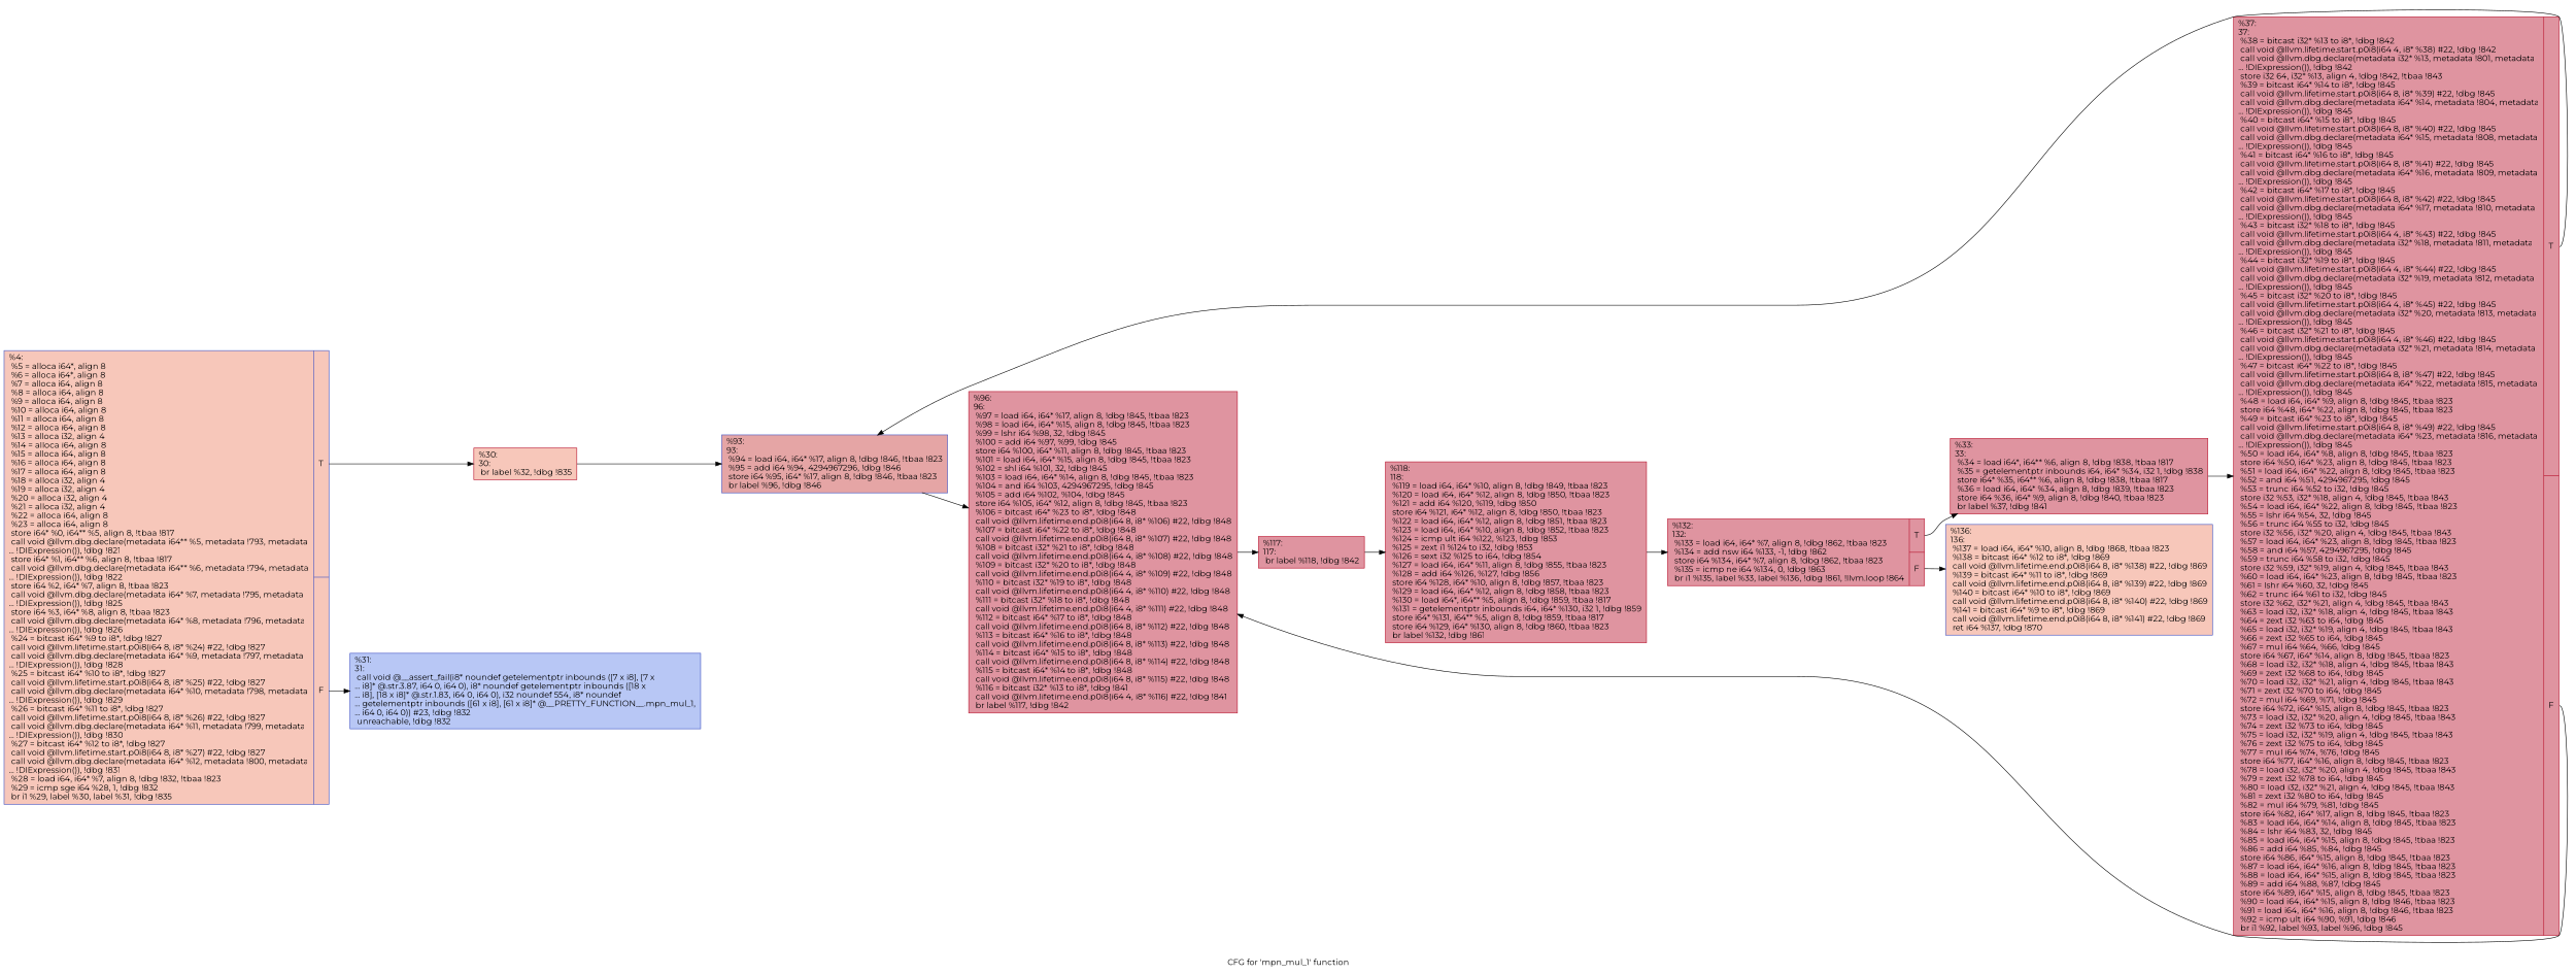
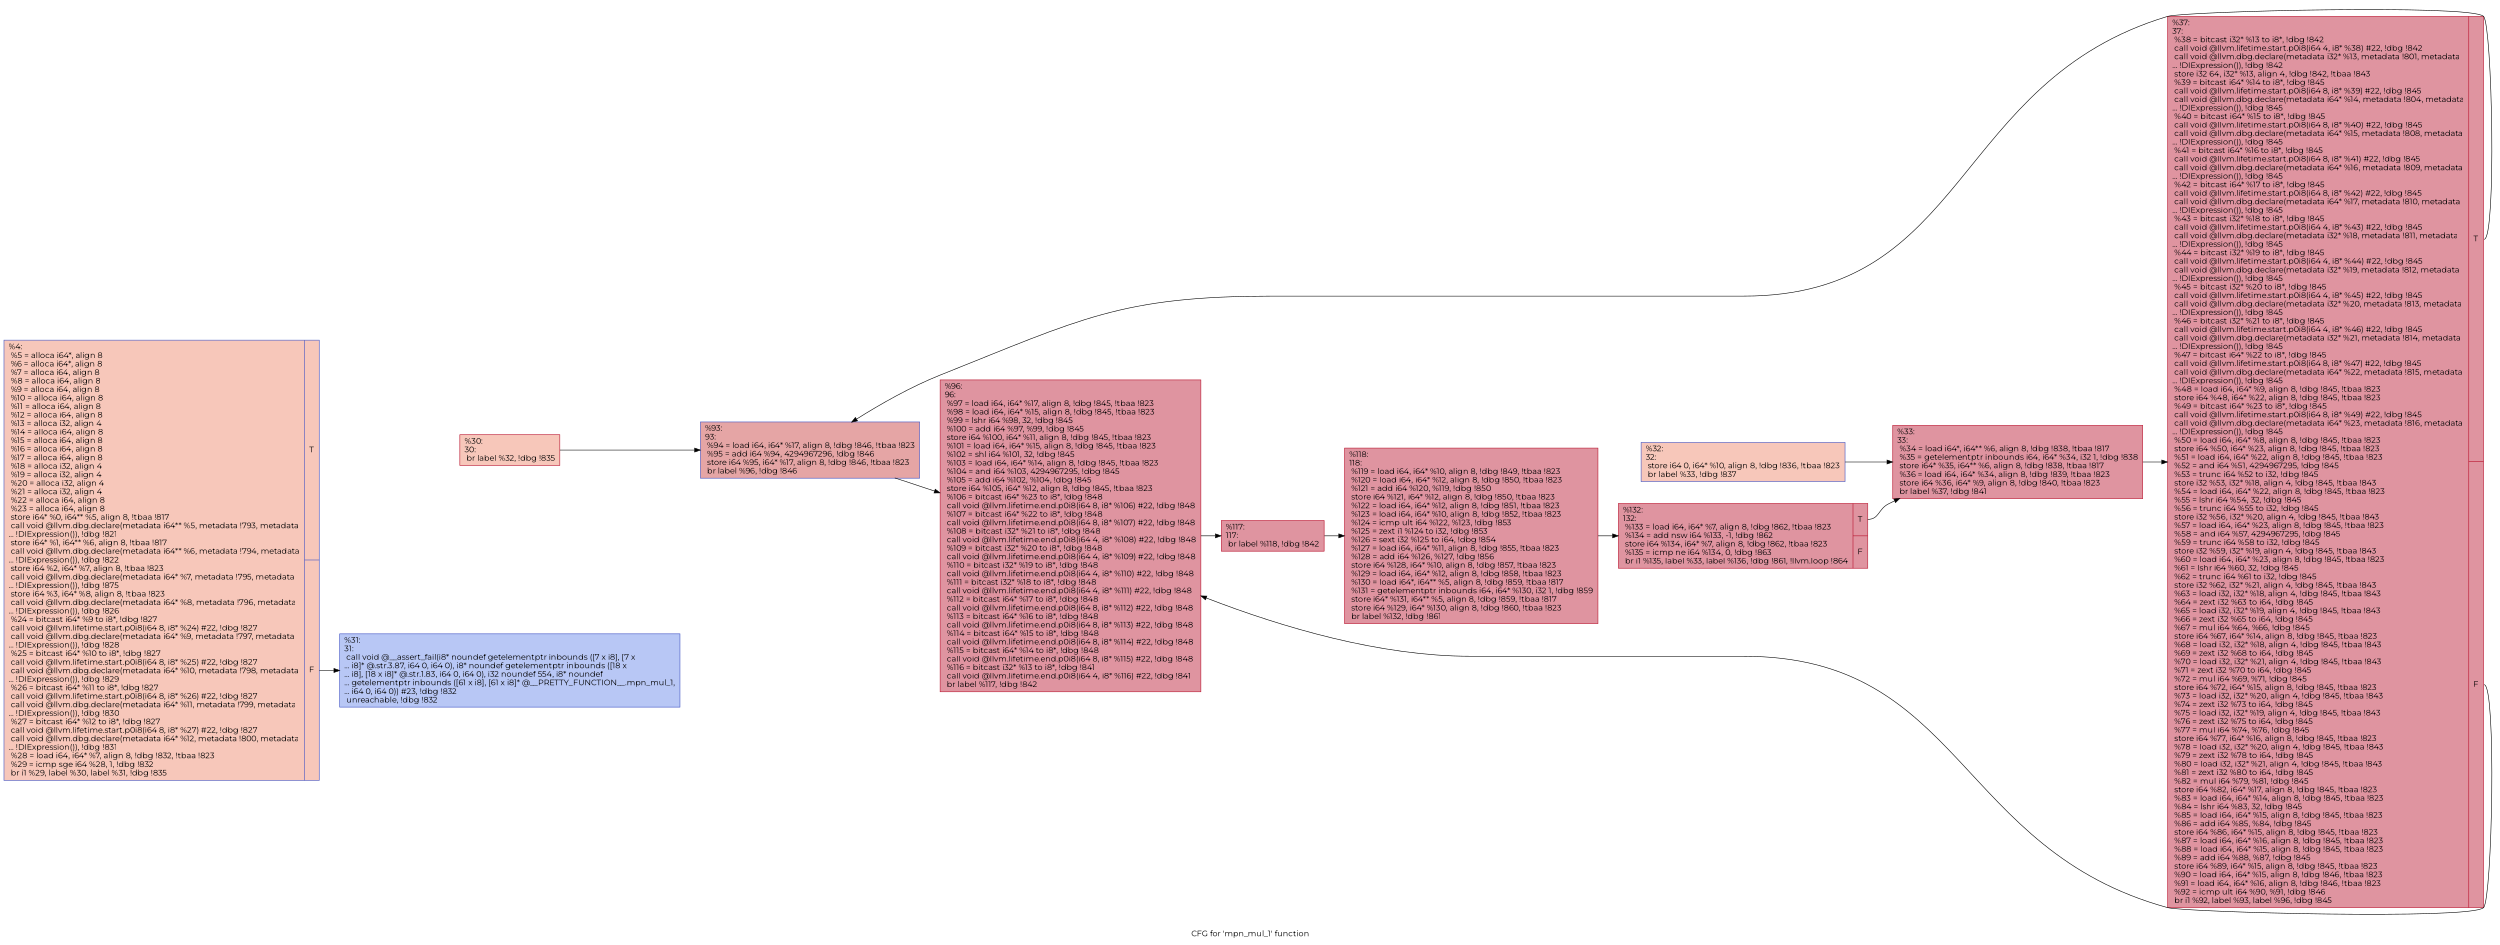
  digraph {
    fontname=Montserrat
    label="CFG for 'mpn_mul_1' function"
    rankdir=LR
    node [color="#b70d28ff" fillcolor="#b70d2870" fontname=Montserrat shape=record style=filled]
    edge [fontname=Montserrat]
-   n1 [color="#3d50c3ff" fillcolor="#ec7f6370" label="{%4:\l  %5 = alloca i64*, align 8\l  %6 = alloca i64*, align 8\l  %7 = alloca i64, align 8\l  %8 = alloca i64, align 8\l  %9 = alloca i64, align 8\l  %10 = alloca i64, align 8\l  %11 = alloca i64, align 8\l  %12 = alloca i64, align 8\l  %13 = alloca i32, align 4\l  %14 = alloca i64, align 8\l  %15 = alloca i64, align 8\l  %16 = alloca i64, align 8\l  %17 = alloca i64, align 8\l  %18 = alloca i32, align 4\l  %19 = alloca i32, align 4\l  %20 = alloca i32, align 4\l  %21 = alloca i32, align 4\l  %22 = alloca i64, align 8\l  %23 = alloca i64, align 8\l  store i64* %0, i64** %5, align 8, !tbaa !817\l  call void @llvm.dbg.declare(metadata i64** %5, metadata !793, metadata\l... !DIExpression()), !dbg !821\l  store i64* %1, i64** %6, align 8, !tbaa !817\l  call void @llvm.dbg.declare(metadata i64** %6, metadata !794, metadata\l... !DIExpression()), !dbg !822\l  store i64 %2, i64* %7, align 8, !tbaa !823\l  call void @llvm.dbg.declare(metadata i64* %7, metadata !795, metadata\l... !DIExpression()), !dbg !825\l  store i64 %3, i64* %8, align 8, !tbaa !823\l  call void @llvm.dbg.declare(metadata i64* %8, metadata !796, metadata\l... !DIExpression()), !dbg !826\l  %24 = bitcast i64* %9 to i8*, !dbg !827\l  call void @llvm.lifetime.start.p0i8(i64 8, i8* %24) #22, !dbg !827\l  call void @llvm.dbg.declare(metadata i64* %9, metadata !797, metadata\l... !DIExpression()), !dbg !828\l  %25 = bitcast i64* %10 to i8*, !dbg !827\l  call void @llvm.lifetime.start.p0i8(i64 8, i8* %25) #22, !dbg !827\l  call void @llvm.dbg.declare(metadata i64* %10, metadata !798, metadata\l... !DIExpression()), !dbg !829\l  %26 = bitcast i64* %11 to i8*, !dbg !827\l  call void @llvm.lifetime.start.p0i8(i64 8, i8* %26) #22, !dbg !827\l  call void @llvm.dbg.declare(metadata i64* %11, metadata !799, metadata\l... !DIExpression()), !dbg !830\l  %27 = bitcast i64* %12 to i8*, !dbg !827\l  call void @llvm.lifetime.start.p0i8(i64 8, i8* %27) #22, !dbg !827\l  call void @llvm.dbg.declare(metadata i64* %12, metadata !800, metadata\l... !DIExpression()), !dbg !831\l  %28 = load i64, i64* %7, align 8, !dbg !832, !tbaa !823\l  %29 = icmp sge i64 %28, 1, !dbg !832\l  br i1 %29, label %30, label %31, !dbg !835\l|{<s0>T|<s1>F}}"]
+   n1 [color="#3d50c3ff" fillcolor="#ec7f6370" label="{%4:\l  %5 = alloca i64*, align 8\l  %6 = alloca i64*, align 8\l  %7 = alloca i64, align 8\l  %8 = alloca i64, align 8\l  %9 = alloca i64, align 8\l  %10 = alloca i64, align 8\l  %11 = alloca i64, align 8\l  %12 = alloca i64, align 8\l  %13 = alloca i32, align 4\l  %14 = alloca i64, align 8\l  %15 = alloca i64, align 8\l  %16 = alloca i64, align 8\l  %17 = alloca i64, align 8\l  %18 = alloca i32, align 4\l  %19 = alloca i32, align 4\l  %20 = alloca i32, align 4\l  %21 = alloca i32, align 4\l  %22 = alloca i64, align 8\l  %23 = alloca i64, align 8\l  store i64* %0, i64** %5, align 8, !tbaa !817\l  call void @llvm.dbg.declare(metadata i64** %5, metadata !793, metadata\l... !DIExpression()), !dbg !821\l  store i64* %1, i64** %6, align 8, !tbaa !817\l  call void @llvm.dbg.declare(metadata i64** %6, metadata !794, metadata\l... !DIExpression()), !dbg !822\l  store i64 %2, i64* %7, align 8, !tbaa !823\l  call void @llvm.dbg.declare(metadata i64* %7, metadata !795, metadata\l... !DIExpression()), !dbg !875\l  store i64 %3, i64* %8, align 8, !tbaa !823\l  call void @llvm.dbg.declare(metadata i64* %8, metadata !796, metadata\l... !DIExpression()), !dbg !826\l  %24 = bitcast i64* %9 to i8*, !dbg !827\l  call void @llvm.lifetime.start.p0i8(i64 8, i8* %24) #22, !dbg !827\l  call void @llvm.dbg.declare(metadata i64* %9, metadata !797, metadata\l... !DIExpression()), !dbg !828\l  %25 = bitcast i64* %10 to i8*, !dbg !827\l  call void @llvm.lifetime.start.p0i8(i64 8, i8* %25) #22, !dbg !827\l  call void @llvm.dbg.declare(metadata i64* %10, metadata !798, metadata\l... !DIExpression()), !dbg !829\l  %26 = bitcast i64* %11 to i8*, !dbg !827\l  call void @llvm.lifetime.start.p0i8(i64 8, i8* %26) #22, !dbg !827\l  call void @llvm.dbg.declare(metadata i64* %11, metadata !799, metadata\l... !DIExpression()), !dbg !830\l  %27 = bitcast i64* %12 to i8*, !dbg !827\l  call void @llvm.lifetime.start.p0i8(i64 8, i8* %27) #22, !dbg !827\l  call void @llvm.dbg.declare(metadata i64* %12, metadata !800, metadata\l... !DIExpression()), !dbg !831\l  %28 = load i64, i64* %7, align 8, !dbg !832, !tbaa !823\l  %29 = icmp sge i64 %28, 1, !dbg !832\l  br i1 %29, label %30, label %31, !dbg !835\l|{<s0>T|<s1>F}}"]
    n2 [fillcolor="#ec7f6370" label="{%30:\l30:                                               \l  br label %32, !dbg !835\l}"]
    n3 [color="#3d50c3ff" fillcolor="#5f7fe870" label="{%31:\l31:                                               \l  call void @__assert_fail(i8* noundef getelementptr inbounds ([7 x i8], [7 x\l... i8]* @.str.3.87, i64 0, i64 0), i8* noundef getelementptr inbounds ([18 x\l... i8], [18 x i8]* @.str.1.83, i64 0, i64 0), i32 noundef 554, i8* noundef\l... getelementptr inbounds ([61 x i8], [61 x i8]* @__PRETTY_FUNCTION__.mpn_mul_1,\l... i64 0, i64 0)) #23, !dbg !832\l  unreachable, !dbg !832\l}"]
    n4 [color="#3d50c3ff" fillcolor="#c5333470" label="{%93:\l93:                                               \l  %94 = load i64, i64* %17, align 8, !dbg !846, !tbaa !823\l  %95 = add i64 %94, 4294967296, !dbg !846\l  store i64 %95, i64* %17, align 8, !dbg !846, !tbaa !823\l  br label %96, !dbg !846\l}"]
+   n5 [color="#3d50c3ff" fillcolor="#ec7f6370" label="{%32:\l32:                                               \l  store i64 0, i64* %10, align 8, !dbg !836, !tbaa !823\l  br label %33, !dbg !837\l}"]
    n6 [label="{%33:\l33:                                               \l  %34 = load i64*, i64** %6, align 8, !dbg !838, !tbaa !817\l  %35 = getelementptr inbounds i64, i64* %34, i32 1, !dbg !838\l  store i64* %35, i64** %6, align 8, !dbg !838, !tbaa !817\l  %36 = load i64, i64* %34, align 8, !dbg !839, !tbaa !823\l  store i64 %36, i64* %9, align 8, !dbg !840, !tbaa !823\l  br label %37, !dbg !841\l}"]
    n7 [label="{%37:\l37:                                               \l  %38 = bitcast i32* %13 to i8*, !dbg !842\l  call void @llvm.lifetime.start.p0i8(i64 4, i8* %38) #22, !dbg !842\l  call void @llvm.dbg.declare(metadata i32* %13, metadata !801, metadata\l... !DIExpression()), !dbg !842\l  store i32 64, i32* %13, align 4, !dbg !842, !tbaa !843\l  %39 = bitcast i64* %14 to i8*, !dbg !845\l  call void @llvm.lifetime.start.p0i8(i64 8, i8* %39) #22, !dbg !845\l  call void @llvm.dbg.declare(metadata i64* %14, metadata !804, metadata\l... !DIExpression()), !dbg !845\l  %40 = bitcast i64* %15 to i8*, !dbg !845\l  call void @llvm.lifetime.start.p0i8(i64 8, i8* %40) #22, !dbg !845\l  call void @llvm.dbg.declare(metadata i64* %15, metadata !808, metadata\l... !DIExpression()), !dbg !845\l  %41 = bitcast i64* %16 to i8*, !dbg !845\l  call void @llvm.lifetime.start.p0i8(i64 8, i8* %41) #22, !dbg !845\l  call void @llvm.dbg.declare(metadata i64* %16, metadata !809, metadata\l... !DIExpression()), !dbg !845\l  %42 = bitcast i64* %17 to i8*, !dbg !845\l  call void @llvm.lifetime.start.p0i8(i64 8, i8* %42) #22, !dbg !845\l  call void @llvm.dbg.declare(metadata i64* %17, metadata !810, metadata\l... !DIExpression()), !dbg !845\l  %43 = bitcast i32* %18 to i8*, !dbg !845\l  call void @llvm.lifetime.start.p0i8(i64 4, i8* %43) #22, !dbg !845\l  call void @llvm.dbg.declare(metadata i32* %18, metadata !811, metadata\l... !DIExpression()), !dbg !845\l  %44 = bitcast i32* %19 to i8*, !dbg !845\l  call void @llvm.lifetime.start.p0i8(i64 4, i8* %44) #22, !dbg !845\l  call void @llvm.dbg.declare(metadata i32* %19, metadata !812, metadata\l... !DIExpression()), !dbg !845\l  %45 = bitcast i32* %20 to i8*, !dbg !845\l  call void @llvm.lifetime.start.p0i8(i64 4, i8* %45) #22, !dbg !845\l  call void @llvm.dbg.declare(metadata i32* %20, metadata !813, metadata\l... !DIExpression()), !dbg !845\l  %46 = bitcast i32* %21 to i8*, !dbg !845\l  call void @llvm.lifetime.start.p0i8(i64 4, i8* %46) #22, !dbg !845\l  call void @llvm.dbg.declare(metadata i32* %21, metadata !814, metadata\l... !DIExpression()), !dbg !845\l  %47 = bitcast i64* %22 to i8*, !dbg !845\l  call void @llvm.lifetime.start.p0i8(i64 8, i8* %47) #22, !dbg !845\l  call void @llvm.dbg.declare(metadata i64* %22, metadata !815, metadata\l... !DIExpression()), !dbg !845\l  %48 = load i64, i64* %9, align 8, !dbg !845, !tbaa !823\l  store i64 %48, i64* %22, align 8, !dbg !845, !tbaa !823\l  %49 = bitcast i64* %23 to i8*, !dbg !845\l  call void @llvm.lifetime.start.p0i8(i64 8, i8* %49) #22, !dbg !845\l  call void @llvm.dbg.declare(metadata i64* %23, metadata !816, metadata\l... !DIExpression()), !dbg !845\l  %50 = load i64, i64* %8, align 8, !dbg !845, !tbaa !823\l  store i64 %50, i64* %23, align 8, !dbg !845, !tbaa !823\l  %51 = load i64, i64* %22, align 8, !dbg !845, !tbaa !823\l  %52 = and i64 %51, 4294967295, !dbg !845\l  %53 = trunc i64 %52 to i32, !dbg !845\l  store i32 %53, i32* %18, align 4, !dbg !845, !tbaa !843\l  %54 = load i64, i64* %22, align 8, !dbg !845, !tbaa !823\l  %55 = lshr i64 %54, 32, !dbg !845\l  %56 = trunc i64 %55 to i32, !dbg !845\l  store i32 %56, i32* %20, align 4, !dbg !845, !tbaa !843\l  %57 = load i64, i64* %23, align 8, !dbg !845, !tbaa !823\l  %58 = and i64 %57, 4294967295, !dbg !845\l  %59 = trunc i64 %58 to i32, !dbg !845\l  store i32 %59, i32* %19, align 4, !dbg !845, !tbaa !843\l  %60 = load i64, i64* %23, align 8, !dbg !845, !tbaa !823\l  %61 = lshr i64 %60, 32, !dbg !845\l  %62 = trunc i64 %61 to i32, !dbg !845\l  store i32 %62, i32* %21, align 4, !dbg !845, !tbaa !843\l  %63 = load i32, i32* %18, align 4, !dbg !845, !tbaa !843\l  %64 = zext i32 %63 to i64, !dbg !845\l  %65 = load i32, i32* %19, align 4, !dbg !845, !tbaa !843\l  %66 = zext i32 %65 to i64, !dbg !845\l  %67 = mul i64 %64, %66, !dbg !845\l  store i64 %67, i64* %14, align 8, !dbg !845, !tbaa !823\l  %68 = load i32, i32* %18, align 4, !dbg !845, !tbaa !843\l  %69 = zext i32 %68 to i64, !dbg !845\l  %70 = load i32, i32* %21, align 4, !dbg !845, !tbaa !843\l  %71 = zext i32 %70 to i64, !dbg !845\l  %72 = mul i64 %69, %71, !dbg !845\l  store i64 %72, i64* %15, align 8, !dbg !845, !tbaa !823\l  %73 = load i32, i32* %20, align 4, !dbg !845, !tbaa !843\l  %74 = zext i32 %73 to i64, !dbg !845\l  %75 = load i32, i32* %19, align 4, !dbg !845, !tbaa !843\l  %76 = zext i32 %75 to i64, !dbg !845\l  %77 = mul i64 %74, %76, !dbg !845\l  store i64 %77, i64* %16, align 8, !dbg !845, !tbaa !823\l  %78 = load i32, i32* %20, align 4, !dbg !845, !tbaa !843\l  %79 = zext i32 %78 to i64, !dbg !845\l  %80 = load i32, i32* %21, align 4, !dbg !845, !tbaa !843\l  %81 = zext i32 %80 to i64, !dbg !845\l  %82 = mul i64 %79, %81, !dbg !845\l  store i64 %82, i64* %17, align 8, !dbg !845, !tbaa !823\l  %83 = load i64, i64* %14, align 8, !dbg !845, !tbaa !823\l  %84 = lshr i64 %83, 32, !dbg !845\l  %85 = load i64, i64* %15, align 8, !dbg !845, !tbaa !823\l  %86 = add i64 %85, %84, !dbg !845\l  store i64 %86, i64* %15, align 8, !dbg !845, !tbaa !823\l  %87 = load i64, i64* %16, align 8, !dbg !845, !tbaa !823\l  %88 = load i64, i64* %15, align 8, !dbg !845, !tbaa !823\l  %89 = add i64 %88, %87, !dbg !845\l  store i64 %89, i64* %15, align 8, !dbg !845, !tbaa !823\l  %90 = load i64, i64* %15, align 8, !dbg !846, !tbaa !823\l  %91 = load i64, i64* %16, align 8, !dbg !846, !tbaa !823\l  %92 = icmp ult i64 %90, %91, !dbg !846\l  br i1 %92, label %93, label %96, !dbg !845\l|{<s0>T|<s1>F}}"]
    n8 [label="{%96:\l96:                                               \l  %97 = load i64, i64* %17, align 8, !dbg !845, !tbaa !823\l  %98 = load i64, i64* %15, align 8, !dbg !845, !tbaa !823\l  %99 = lshr i64 %98, 32, !dbg !845\l  %100 = add i64 %97, %99, !dbg !845\l  store i64 %100, i64* %11, align 8, !dbg !845, !tbaa !823\l  %101 = load i64, i64* %15, align 8, !dbg !845, !tbaa !823\l  %102 = shl i64 %101, 32, !dbg !845\l  %103 = load i64, i64* %14, align 8, !dbg !845, !tbaa !823\l  %104 = and i64 %103, 4294967295, !dbg !845\l  %105 = add i64 %102, %104, !dbg !845\l  store i64 %105, i64* %12, align 8, !dbg !845, !tbaa !823\l  %106 = bitcast i64* %23 to i8*, !dbg !848\l  call void @llvm.lifetime.end.p0i8(i64 8, i8* %106) #22, !dbg !848\l  %107 = bitcast i64* %22 to i8*, !dbg !848\l  call void @llvm.lifetime.end.p0i8(i64 8, i8* %107) #22, !dbg !848\l  %108 = bitcast i32* %21 to i8*, !dbg !848\l  call void @llvm.lifetime.end.p0i8(i64 4, i8* %108) #22, !dbg !848\l  %109 = bitcast i32* %20 to i8*, !dbg !848\l  call void @llvm.lifetime.end.p0i8(i64 4, i8* %109) #22, !dbg !848\l  %110 = bitcast i32* %19 to i8*, !dbg !848\l  call void @llvm.lifetime.end.p0i8(i64 4, i8* %110) #22, !dbg !848\l  %111 = bitcast i32* %18 to i8*, !dbg !848\l  call void @llvm.lifetime.end.p0i8(i64 4, i8* %111) #22, !dbg !848\l  %112 = bitcast i64* %17 to i8*, !dbg !848\l  call void @llvm.lifetime.end.p0i8(i64 8, i8* %112) #22, !dbg !848\l  %113 = bitcast i64* %16 to i8*, !dbg !848\l  call void @llvm.lifetime.end.p0i8(i64 8, i8* %113) #22, !dbg !848\l  %114 = bitcast i64* %15 to i8*, !dbg !848\l  call void @llvm.lifetime.end.p0i8(i64 8, i8* %114) #22, !dbg !848\l  %115 = bitcast i64* %14 to i8*, !dbg !848\l  call void @llvm.lifetime.end.p0i8(i64 8, i8* %115) #22, !dbg !848\l  %116 = bitcast i32* %13 to i8*, !dbg !841\l  call void @llvm.lifetime.end.p0i8(i64 4, i8* %116) #22, !dbg !841\l  br label %117, !dbg !842\l}"]
    n9 [label="{%117:\l117:                                              \l  br label %118, !dbg !842\l}"]
    n10 [label="{%118:\l118:                                              \l  %119 = load i64, i64* %10, align 8, !dbg !849, !tbaa !823\l  %120 = load i64, i64* %12, align 8, !dbg !850, !tbaa !823\l  %121 = add i64 %120, %119, !dbg !850\l  store i64 %121, i64* %12, align 8, !dbg !850, !tbaa !823\l  %122 = load i64, i64* %12, align 8, !dbg !851, !tbaa !823\l  %123 = load i64, i64* %10, align 8, !dbg !852, !tbaa !823\l  %124 = icmp ult i64 %122, %123, !dbg !853\l  %125 = zext i1 %124 to i32, !dbg !853\l  %126 = sext i32 %125 to i64, !dbg !854\l  %127 = load i64, i64* %11, align 8, !dbg !855, !tbaa !823\l  %128 = add i64 %126, %127, !dbg !856\l  store i64 %128, i64* %10, align 8, !dbg !857, !tbaa !823\l  %129 = load i64, i64* %12, align 8, !dbg !858, !tbaa !823\l  %130 = load i64*, i64** %5, align 8, !dbg !859, !tbaa !817\l  %131 = getelementptr inbounds i64, i64* %130, i32 1, !dbg !859\l  store i64* %131, i64** %5, align 8, !dbg !859, !tbaa !817\l  store i64 %129, i64* %130, align 8, !dbg !860, !tbaa !823\l  br label %132, !dbg !861\l}"]
    n11 [label="{%132:\l132:                                              \l  %133 = load i64, i64* %7, align 8, !dbg !862, !tbaa !823\l  %134 = add nsw i64 %133, -1, !dbg !862\l  store i64 %134, i64* %7, align 8, !dbg !862, !tbaa !823\l  %135 = icmp ne i64 %134, 0, !dbg !863\l  br i1 %135, label %33, label %136, !dbg !861, !llvm.loop !864\l|{<s0>T|<s1>F}}"]
-   n12 [color="#3d50c3ff" fillcolor="#ec7f6370" label="{%136:\l136:                                              \l  %137 = load i64, i64* %10, align 8, !dbg !868, !tbaa !823\l  %138 = bitcast i64* %12 to i8*, !dbg !869\l  call void @llvm.lifetime.end.p0i8(i64 8, i8* %138) #22, !dbg !869\l  %139 = bitcast i64* %11 to i8*, !dbg !869\l  call void @llvm.lifetime.end.p0i8(i64 8, i8* %139) #22, !dbg !869\l  %140 = bitcast i64* %10 to i8*, !dbg !869\l  call void @llvm.lifetime.end.p0i8(i64 8, i8* %140) #22, !dbg !869\l  %141 = bitcast i64* %9 to i8*, !dbg !869\l  call void @llvm.lifetime.end.p0i8(i64 8, i8* %141) #22, !dbg !869\l  ret i64 %137, !dbg !870\l}"]
-   n1 -> n2 [tailport=s0]
    n1 -> n3 [tailport=s1]
    n2 -> n4
    n4 -> n8
+   n5 -> n6
    n6 -> n7
    n7 -> n4 [tailport=s0]
    n7 -> n8 [tailport=s1]
    n8 -> n9
    n9 -> n10
    n10 -> n11
    n11 -> n6 [tailport=s0]
-   n11 -> n12 [tailport=s1]
  }
